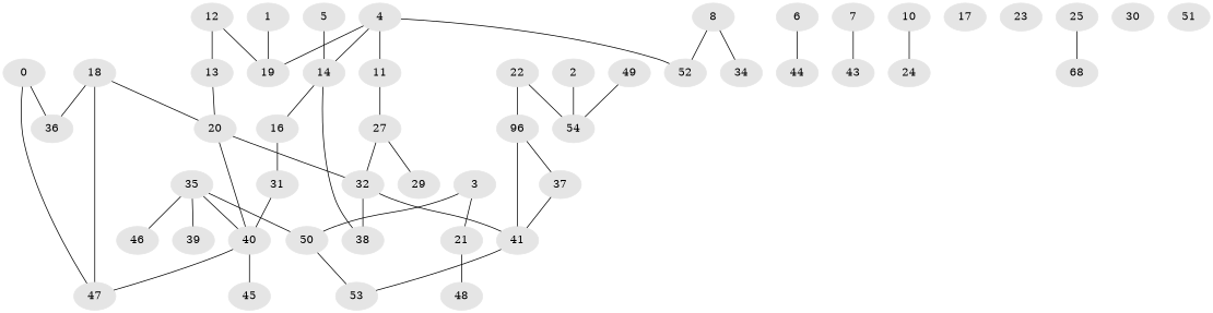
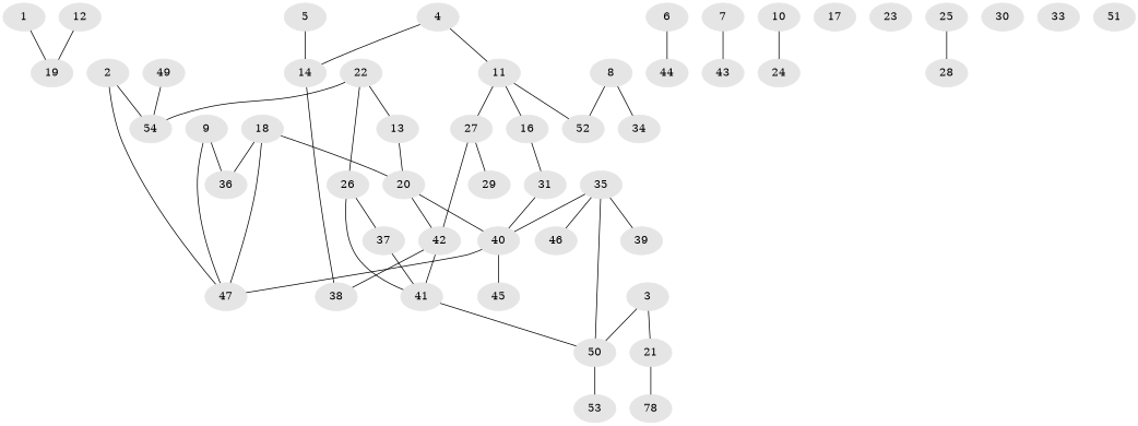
  graph {
    node [color=gray90 style=filled]
    1
    19
    2
    47
    54
    6
    44
    3
    21
    50
-   48
+   48 [label=78]
    53
    4
    11
    14
    52
    27
    16
    38
    49
    5
    7
    43
    8
    34
-   9 [label=0]
+   9
    36
    41
    10
    24
-   32
+   32 [label=42]
    29
    12
    13
    20
    40
    31
    17
    18
    45
    22
-   26 [label=96]
+   26
    37
    23
    25
-   28 [label=68]
+   28
    30
+   33
    35
    39
    46
    51
    1 -- 19
+   2 -- 47
    2 -- 54
    6 -- 44
    3 -- 21
    3 -- 50
    21 -- 48
    50 -- 53
-   4 -- 19
    4 -- 11
    4 -- 14
-   4 -- 52
+   11 -- 52
    11 -- 27
-   14 -- 16
+   11 -- 16
    14 -- 38
    27 -- 32
    27 -- 29
    16 -- 31
    49 -- 54
    5 -- 14
    7 -- 43
    8 -- 52
    8 -- 34
    9 -- 47
    9 -- 36
-   41 -- 53
+   41 -- 50
    10 -- 24
    32 -- 38
    32 -- 41
    12 -- 19
-   12 -- 13
+   22 -- 13
    13 -- 20
    20 -- 32
    20 -- 40
    40 -- 47
    40 -- 45
    31 -- 40
    18 -- 47
    18 -- 36
    18 -- 20
    22 -- 54
    22 -- 26
    26 -- 41
    26 -- 37
    37 -- 41
    25 -- 28
    35 -- 50
    35 -- 40
    35 -- 39
    35 -- 46
  }
